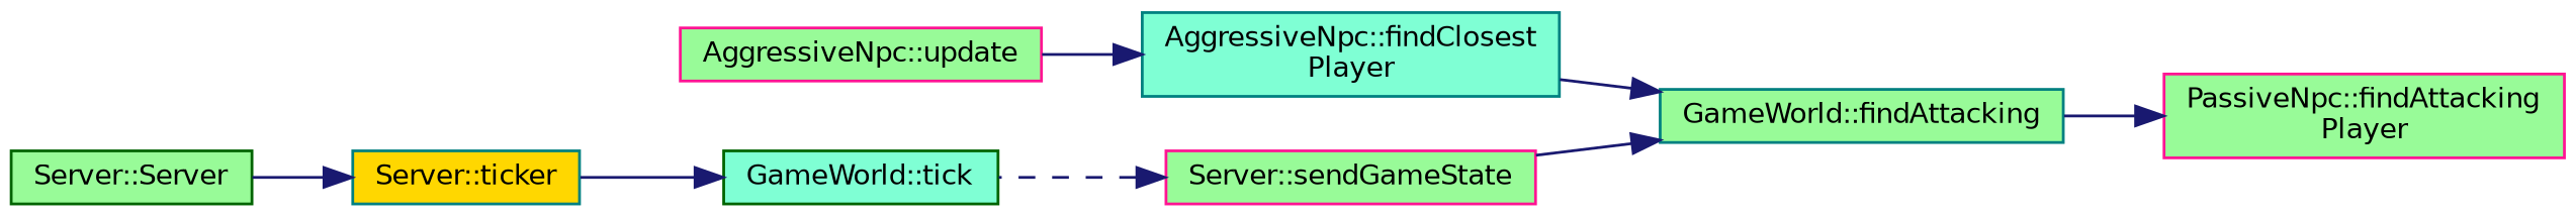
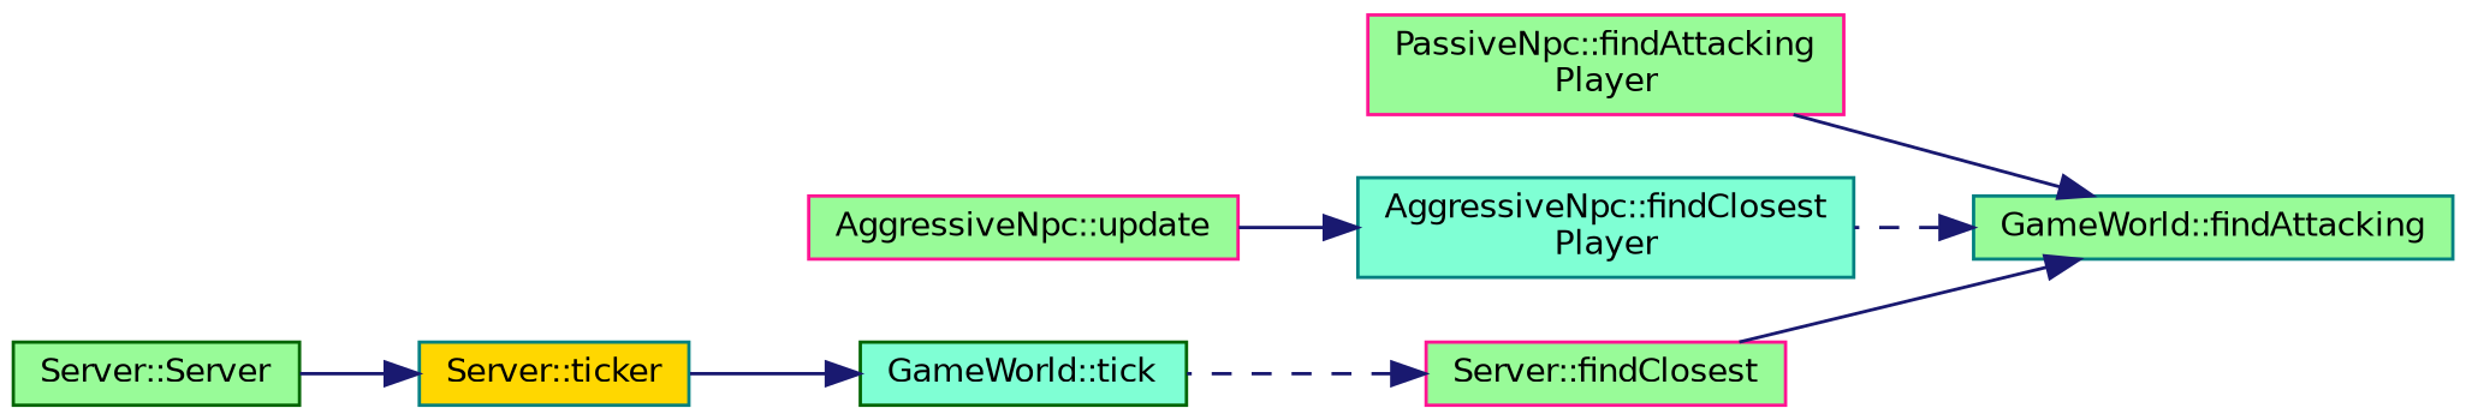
  digraph {
    rankdir=RL
    node [color=teal fillcolor=palegreen fontname=Helvetica fontsize=10 shape=record style=filled]
    edge [color=midnightblue dir=back fontname=Helvetica fontsize=10 labelfontname=Helvetica labelfontsize=10 style=solid]
    n1 [fontcolor=black height=0.2 label="GameWorld::findAttacking" width=0.4]
    n2 [color=deeppink height=0.2 label="PassiveNpc::findAttacking\lPlayer" width=0.4]
    n3 [fillcolor=aquamarine height=0.2 label="AggressiveNpc::findClosest\lPlayer" width=0.4]
-   n4 [color=deeppink height=0.2 label="Server::sendGameState" width=0.4]
+   n4 [color=deeppink height=0.2 label="Server::findClosest" width=0.4]
    n5 [color=deeppink height=0.2 label="AggressiveNpc::update" width=0.4]
    n6 [color=darkgreen fillcolor=aquamarine height=0.2 label="GameWorld::tick" width=0.4]
    n7 [fillcolor=gold height=0.2 label="Server::ticker" width=0.4]
    n8 [color=darkgreen height=0.2 label="Server::Server" width=0.4]
-   n2 -> n1
-   n1 -> n3
+   n1 -> n2
+   n1 -> n3 [style=dashed]
    n1 -> n4
    n3 -> n5
    n4 -> n6 [style=dashed]
    n6 -> n7
    n7 -> n8
  }
